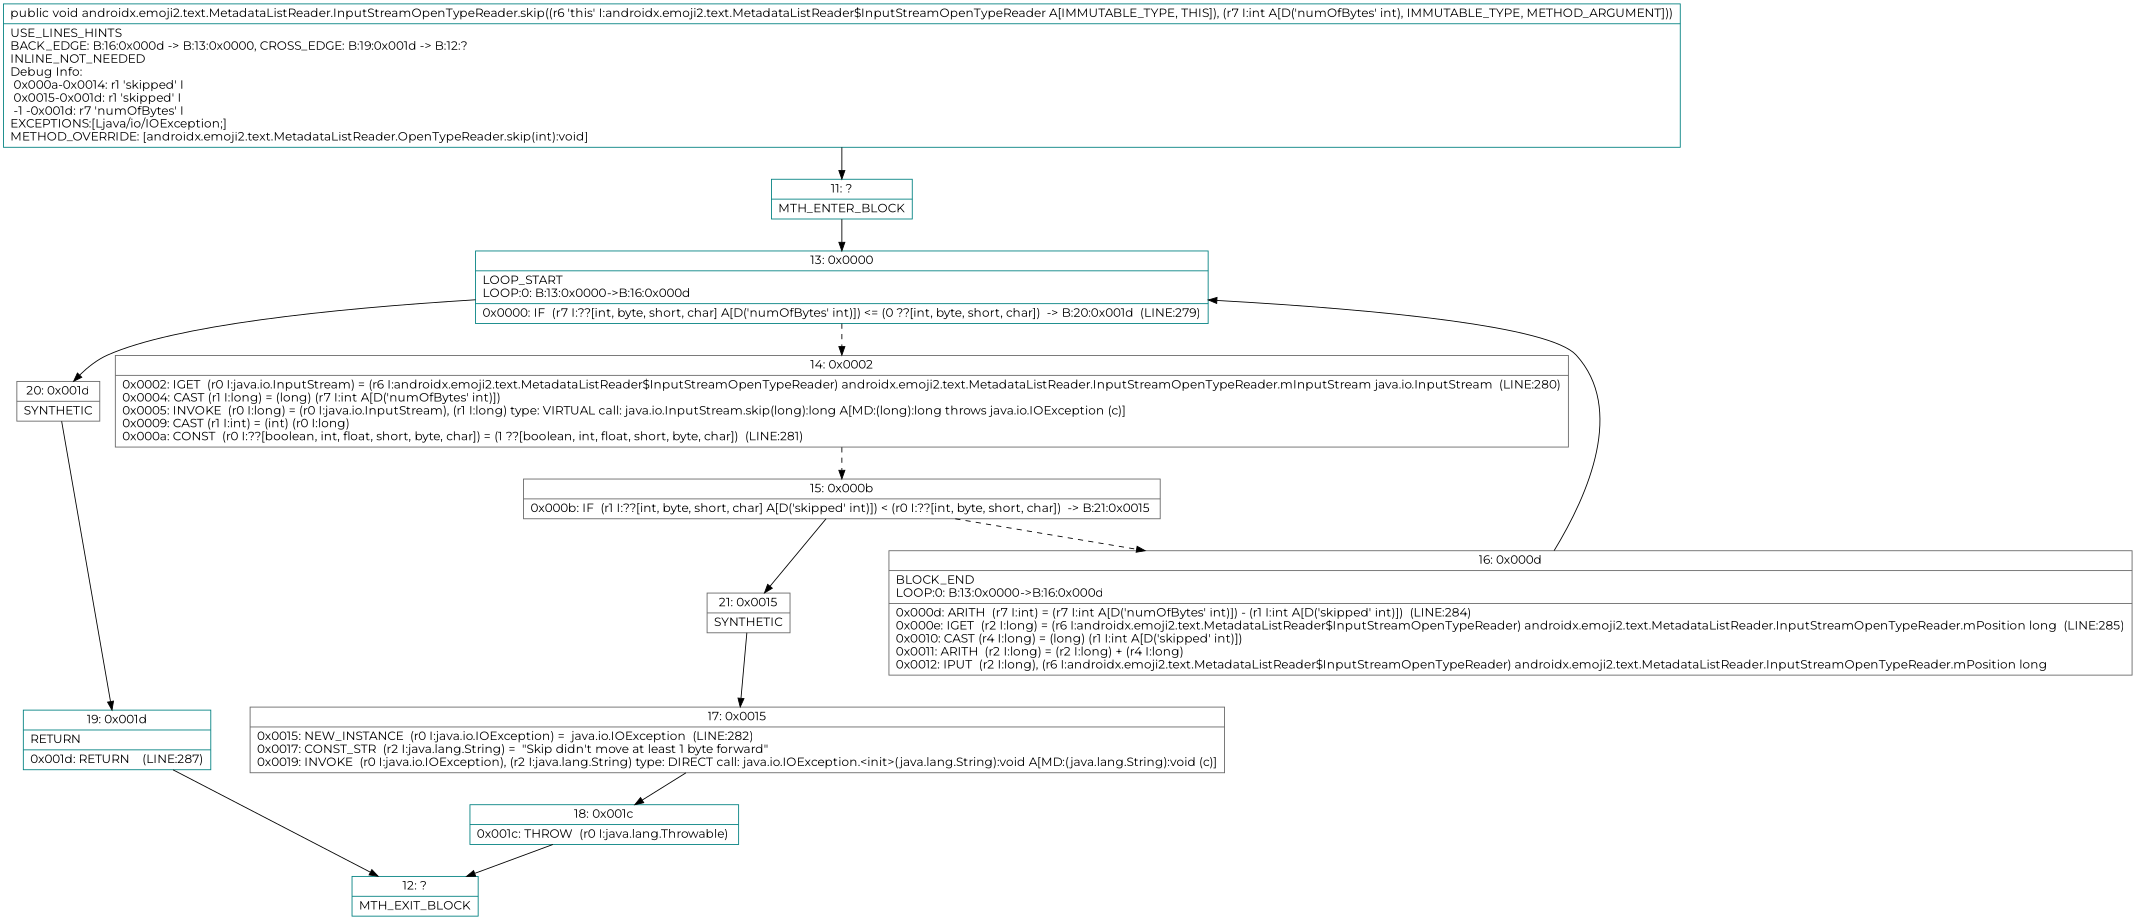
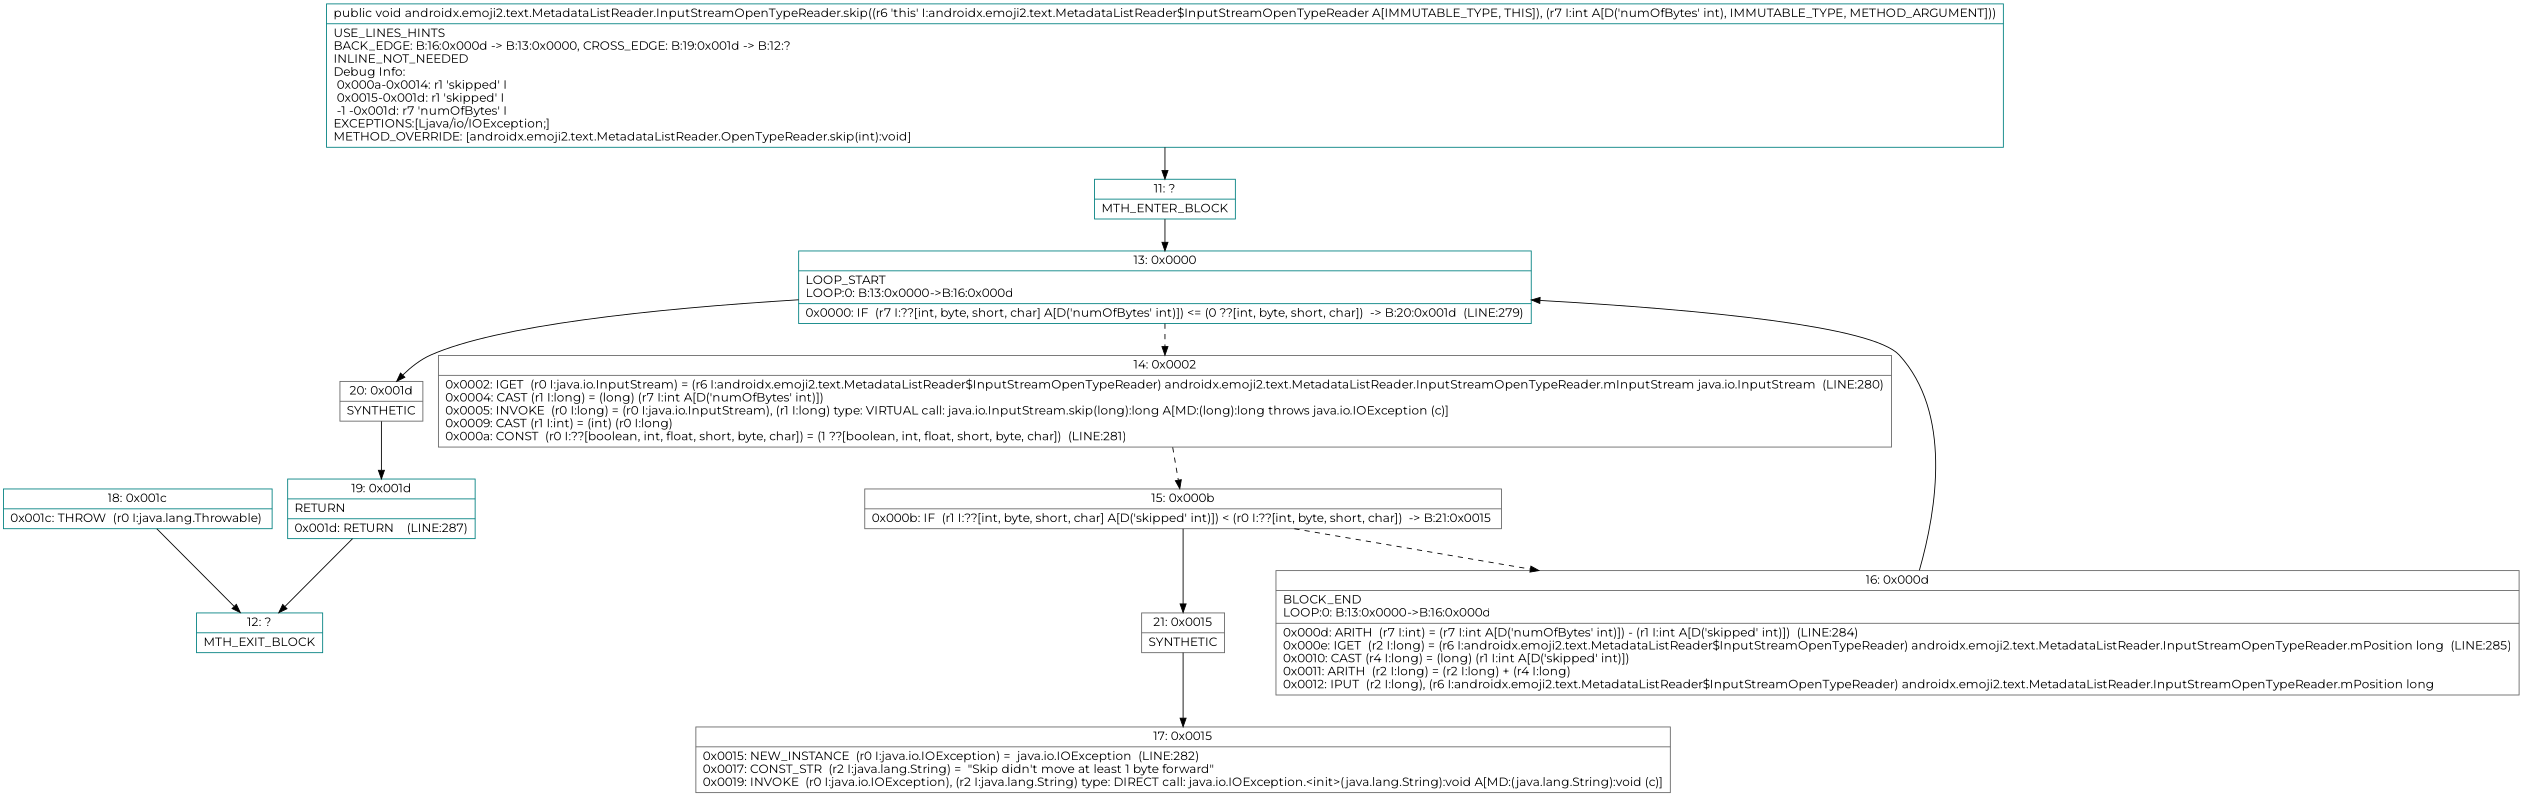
  digraph {
    fontname=Montserrat
    node [color=teal fontname=Montserrat shape=record]
    edge [fontname=Montserrat]
    n1 [label="{11\:\ ?|MTH_ENTER_BLOCK\l}"]
    n2 [label="{13\:\ 0x0000|LOOP_START\lLOOP:0: B:13:0x0000\-\>B:16:0x000d\l|0x0000: IF  (r7 I:??[int, byte, short, char] A[D('numOfBytes' int)]) \<= (0 ??[int, byte, short, char])  \-\> B:20:0x001d  (LINE:279)\l}"]
    n3 [color=gray40 label="{14\:\ 0x0002|0x0002: IGET  (r0 I:java.io.InputStream) = (r6 I:androidx.emoji2.text.MetadataListReader$InputStreamOpenTypeReader) androidx.emoji2.text.MetadataListReader.InputStreamOpenTypeReader.mInputStream java.io.InputStream  (LINE:280)\l0x0004: CAST (r1 I:long) = (long) (r7 I:int A[D('numOfBytes' int)]) \l0x0005: INVOKE  (r0 I:long) = (r0 I:java.io.InputStream), (r1 I:long) type: VIRTUAL call: java.io.InputStream.skip(long):long A[MD:(long):long throws java.io.IOException (c)]\l0x0009: CAST (r1 I:int) = (int) (r0 I:long) \l0x000a: CONST  (r0 I:??[boolean, int, float, short, byte, char]) = (1 ??[boolean, int, float, short, byte, char])  (LINE:281)\l}"]
    n4 [color=gray40 label="{20\:\ 0x001d|SYNTHETIC\l}"]
    n5 [color=gray40 label="{15\:\ 0x000b|0x000b: IF  (r1 I:??[int, byte, short, char] A[D('skipped' int)]) \< (r0 I:??[int, byte, short, char])  \-\> B:21:0x0015 \l}"]
    n6 [label="{19\:\ 0x001d|RETURN\l|0x001d: RETURN    (LINE:287)\l}"]
    n7 [color=gray40 label="{16\:\ 0x000d|BLOCK_END\lLOOP:0: B:13:0x0000\-\>B:16:0x000d\l|0x000d: ARITH  (r7 I:int) = (r7 I:int A[D('numOfBytes' int)]) \- (r1 I:int A[D('skipped' int)])  (LINE:284)\l0x000e: IGET  (r2 I:long) = (r6 I:androidx.emoji2.text.MetadataListReader$InputStreamOpenTypeReader) androidx.emoji2.text.MetadataListReader.InputStreamOpenTypeReader.mPosition long  (LINE:285)\l0x0010: CAST (r4 I:long) = (long) (r1 I:int A[D('skipped' int)]) \l0x0011: ARITH  (r2 I:long) = (r2 I:long) + (r4 I:long) \l0x0012: IPUT  (r2 I:long), (r6 I:androidx.emoji2.text.MetadataListReader$InputStreamOpenTypeReader) androidx.emoji2.text.MetadataListReader.InputStreamOpenTypeReader.mPosition long \l}"]
    n8 [color=gray40 label="{21\:\ 0x0015|SYNTHETIC\l}"]
    n9 [color=gray40 label="{17\:\ 0x0015|0x0015: NEW_INSTANCE  (r0 I:java.io.IOException) =  java.io.IOException  (LINE:282)\l0x0017: CONST_STR  (r2 I:java.lang.String) =  \"Skip didn't move at least 1 byte forward\" \l0x0019: INVOKE  (r0 I:java.io.IOException), (r2 I:java.lang.String) type: DIRECT call: java.io.IOException.\<init\>(java.lang.String):void A[MD:(java.lang.String):void (c)]\l}"]
    n10 [label="{18\:\ 0x001c|0x001c: THROW  (r0 I:java.lang.Throwable) \l}"]
    n11 [label="{12\:\ ?|MTH_EXIT_BLOCK\l}"]
    n12 [label="{public void androidx.emoji2.text.MetadataListReader.InputStreamOpenTypeReader.skip((r6 'this' I:androidx.emoji2.text.MetadataListReader$InputStreamOpenTypeReader A[IMMUTABLE_TYPE, THIS]), (r7 I:int A[D('numOfBytes' int), IMMUTABLE_TYPE, METHOD_ARGUMENT]))  | USE_LINES_HINTS\lBACK_EDGE: B:16:0x000d \-\> B:13:0x0000, CROSS_EDGE: B:19:0x001d \-\> B:12:?\lINLINE_NOT_NEEDED\lDebug Info:\l  0x000a\-0x0014: r1 'skipped' I\l  0x0015\-0x001d: r1 'skipped' I\l  \-1 \-0x001d: r7 'numOfBytes' I\lEXCEPTIONS:[Ljava\/io\/IOException;]\lMETHOD_OVERRIDE: [androidx.emoji2.text.MetadataListReader.OpenTypeReader.skip(int):void]\l}"]
    n1 -> n2
    n2 -> n3 [style=dashed]
    n2 -> n4
    n3 -> n5 [style=dashed]
    n4 -> n6
    n5 -> n7 [style=dashed]
    n5 -> n8
    n6 -> n11
    n7 -> n2
    n8 -> n9
-   n9 -> n10
    n10 -> n11
    n12 -> n1
  }
